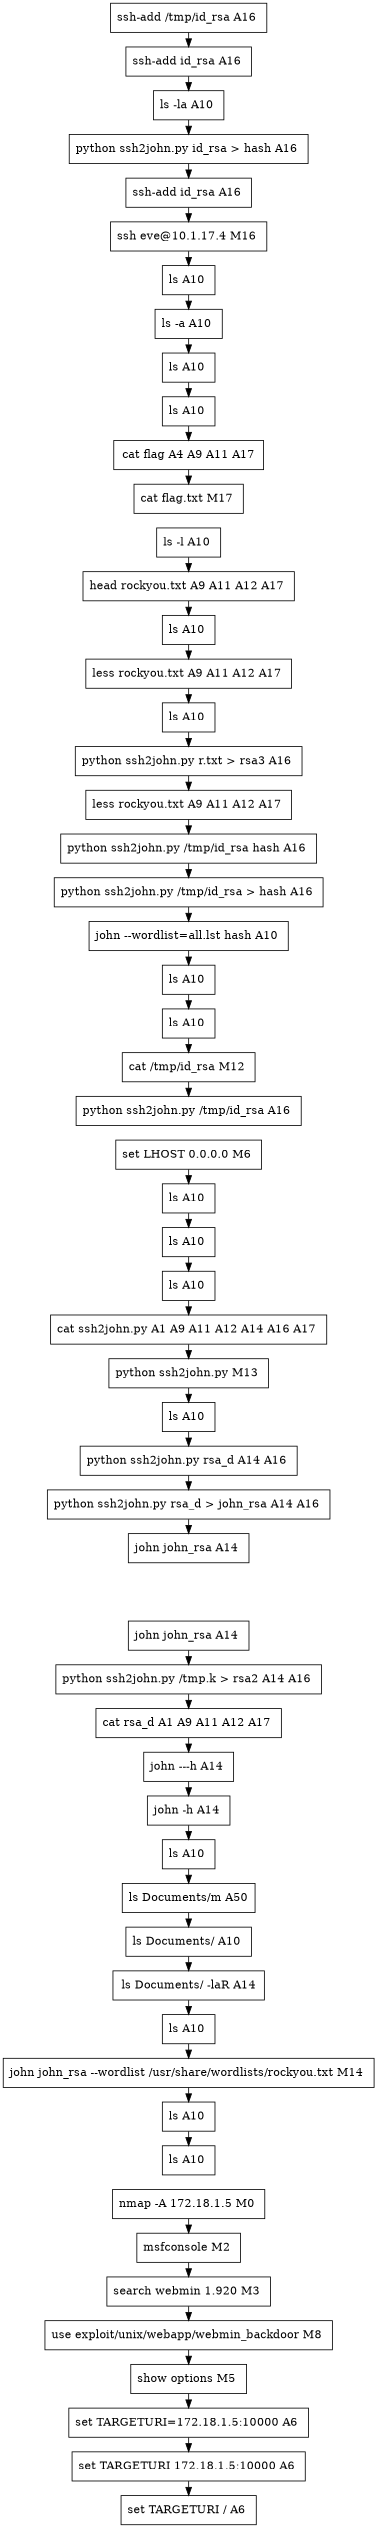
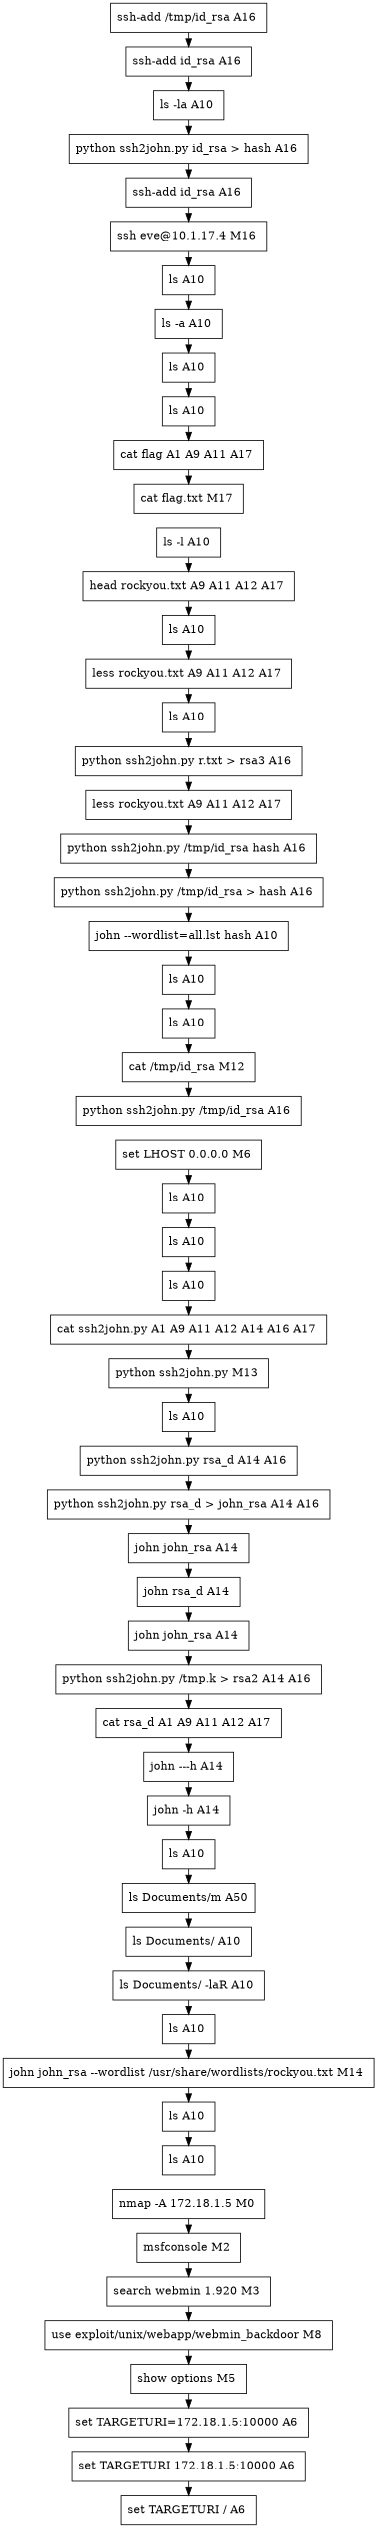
  digraph {
    rankdir=LR
    node [shape=box]
    edge [constraint=false]
    n1 [label="nmap -A 172.18.1.5 M0 "]
    n2 [label="msfconsole M2 "]
    n3 [label="search webmin 1.920 M3 "]
    n4 [label="use exploit/unix/webapp/webmin_backdoor M8 "]
    n5 [label="show options M5 "]
    n6 [label="set TARGETURI=172.18.1.5:10000 A6 "]
    n7 [label="set TARGETURI 172.18.1.5:10000 A6 "]
    n8 [label="set TARGETURI / A6 "]
    n9 [label="set LHOST 0.0.0.0 M6 "]
    n10 [label="ls A10 "]
    n11 [label="ls A10 "]
    n12 [label="ls A10 "]
    n13 [label="cat ssh2john.py A1 A9 A11 A12 A14 A16 A17 "]
    n14 [label="python ssh2john.py M13 "]
    n15 [label="ls A10 "]
    n16 [label="python ssh2john.py rsa_d A14 A16 "]
    n17 [label="python ssh2john.py rsa_d > john_rsa A14 A16 "]
    n18 [label="john john_rsa A14 "]
+   n19 [label="john rsa_d A14 "]
    n20 [label="john john_rsa A14 "]
    n21 [label="python ssh2john.py /tmp.k > rsa2 A14 A16 "]
    n22 [label="cat rsa_d A1 A9 A11 A12 A17 "]
    n23 [label="john ---h A14 "]
    n24 [label="john -h A14 "]
    n25 [label="ls A10 "]
    n26 [label="ls Documents/m A50"]
    n27 [label="ls Documents/ A10 "]
-   n28 [label="ls Documents/ -laR A14"]
+   n28 [label="ls Documents/ -laR A10 "]
    n29 [label="ls A10 "]
    n30 [label="john john_rsa --wordlist /usr/share/wordlists/rockyou.txt M14 "]
    n31 [label="ls A10 "]
    n32 [label="ls A10 "]
    n33 [label="ls -l A10 "]
    n34 [label="head rockyou.txt A9 A11 A12 A17 "]
    n35 [label="ls A10 "]
    n36 [label="less rockyou.txt A9 A11 A12 A17 "]
    n37 [label="ls A10 "]
    n38 [label="python ssh2john.py r.txt > rsa3 A16 "]
    n39 [label="less rockyou.txt A9 A11 A12 A17 "]
    n40 [label="python ssh2john.py /tmp/id_rsa hash A16 "]
    n41 [label="python ssh2john.py /tmp/id_rsa > hash A16 "]
    n42 [label="john --wordlist=all.lst hash A10 "]
    n43 [label="ls A10 "]
    n44 [label="ls A10 "]
    n45 [label="cat /tmp/id_rsa M12 "]
    n46 [label="python ssh2john.py /tmp/id_rsa A16 "]
    n47 [label="ssh-add /tmp/id_rsa A16 "]
    n48 [label="ssh-add id_rsa A16 "]
    n49 [label="ls -la A10 "]
    n50 [label="python ssh2john.py id_rsa > hash A16 "]
    n51 [label="ssh-add id_rsa A16 "]
    n52 [label="ssh eve@10.1.17.4 M16 "]
    n53 [label="ls A10 "]
    n54 [label="ls -a A10 "]
    n55 [label="ls A10 "]
    n56 [label="ls A10 "]
-   n57 [label="cat flag A4 A9 A11 A17"]
+   n57 [label="cat flag A1 A9 A11 A17 "]
    n58 [label="cat flag.txt M17 "]
    n1 -> n2
    n2 -> n3
    n3 -> n4
    n4 -> n5
    n5 -> n6
    n6 -> n7
    n7 -> n8
    n9 -> n10
    n10 -> n11
    n11 -> n12
    n12 -> n13
    n13 -> n14
    n14 -> n15
    n15 -> n16
    n16 -> n17
    n17 -> n18
+   n18 -> n19
+   n19 -> n20
    n20 -> n21
    n21 -> n22
    n22 -> n23
    n23 -> n24
    n24 -> n25
    n25 -> n26
    n26 -> n27
    n27 -> n28
    n28 -> n29
    n29 -> n30
    n30 -> n31
    n31 -> n32
    n33 -> n34
    n34 -> n35
    n35 -> n36
    n36 -> n37
    n37 -> n38
    n38 -> n39
    n39 -> n40
    n40 -> n41
    n41 -> n42
    n42 -> n43
    n43 -> n44
    n44 -> n45
    n45 -> n46
    n47 -> n48
    n48 -> n49
    n49 -> n50
    n50 -> n51
    n51 -> n52
    n52 -> n53
    n53 -> n54
    n54 -> n55
    n55 -> n56
    n56 -> n57
    n57 -> n58
  }
